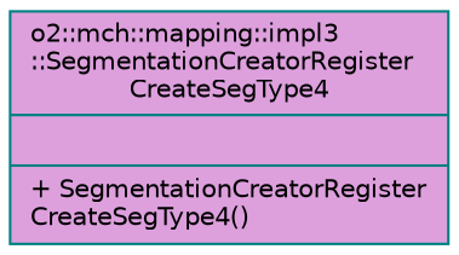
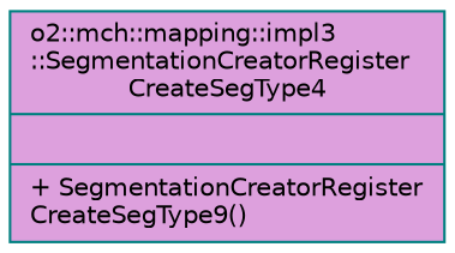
  digraph {
-   n1 [color=teal fillcolor=plum fontcolor=black fontname=Helvetica fontsize=10 height=0.2 label="{o2::mch::mapping::impl3\l::SegmentationCreatorRegister\lCreateSegType4\n||+ SegmentationCreatorRegister\lCreateSegType4()\l}" shape=record style=filled width=0.4]
+   n1 [color=teal fillcolor=plum fontcolor=black fontname=Helvetica fontsize=10 height=0.2 label="{o2::mch::mapping::impl3\l::SegmentationCreatorRegister\lCreateSegType4\n||+ SegmentationCreatorRegister\lCreateSegType9()\l}" shape=record style=filled width=0.4]
  }
